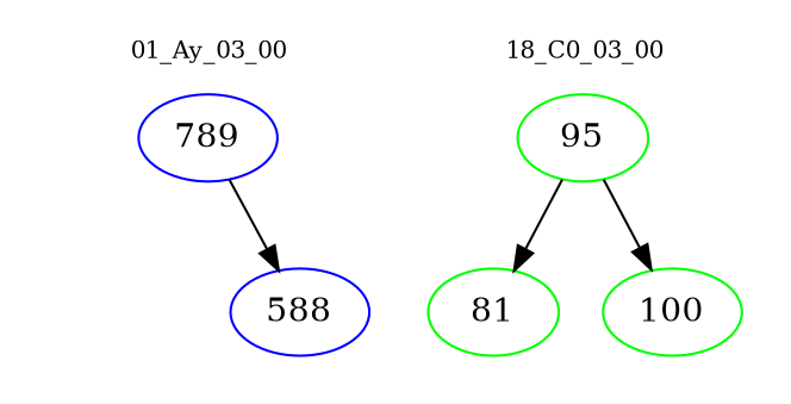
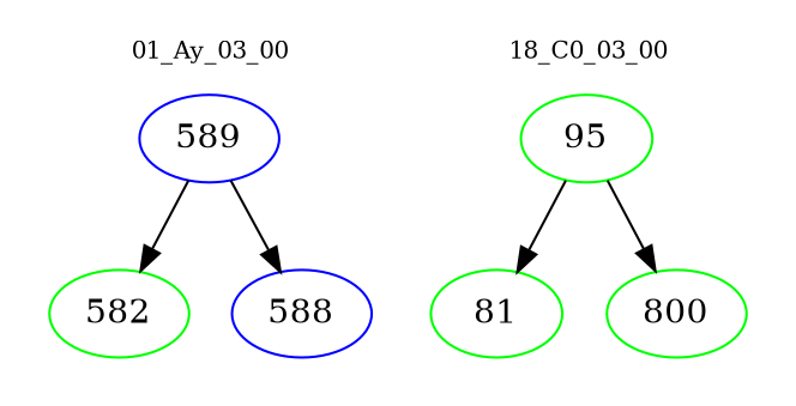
  digraph {
    node [color=green]
    edge [color=black]
-   n1 [color=blue label=789]
+   n1 [color=blue label=589]
+   n2 [label=582]
    n3 [color=blue label=588]
    n4 [label=95]
    n5 [label=81]
-   n6 [label=100]
+   n6 [label=800]
    subgraph cluster_1 {
      color=white
      fontsize=10
      label="01_Ay_03_00"
      n1
+     n2
      n3
    }
    subgraph cluster_2 {
      color=white
      fontsize=10
      label="18_C0_03_00"
      n4
      n5
      n6
    }
+   n1 -> n2
    n1 -> n3
    n4 -> n5
    n4 -> n6
  }
